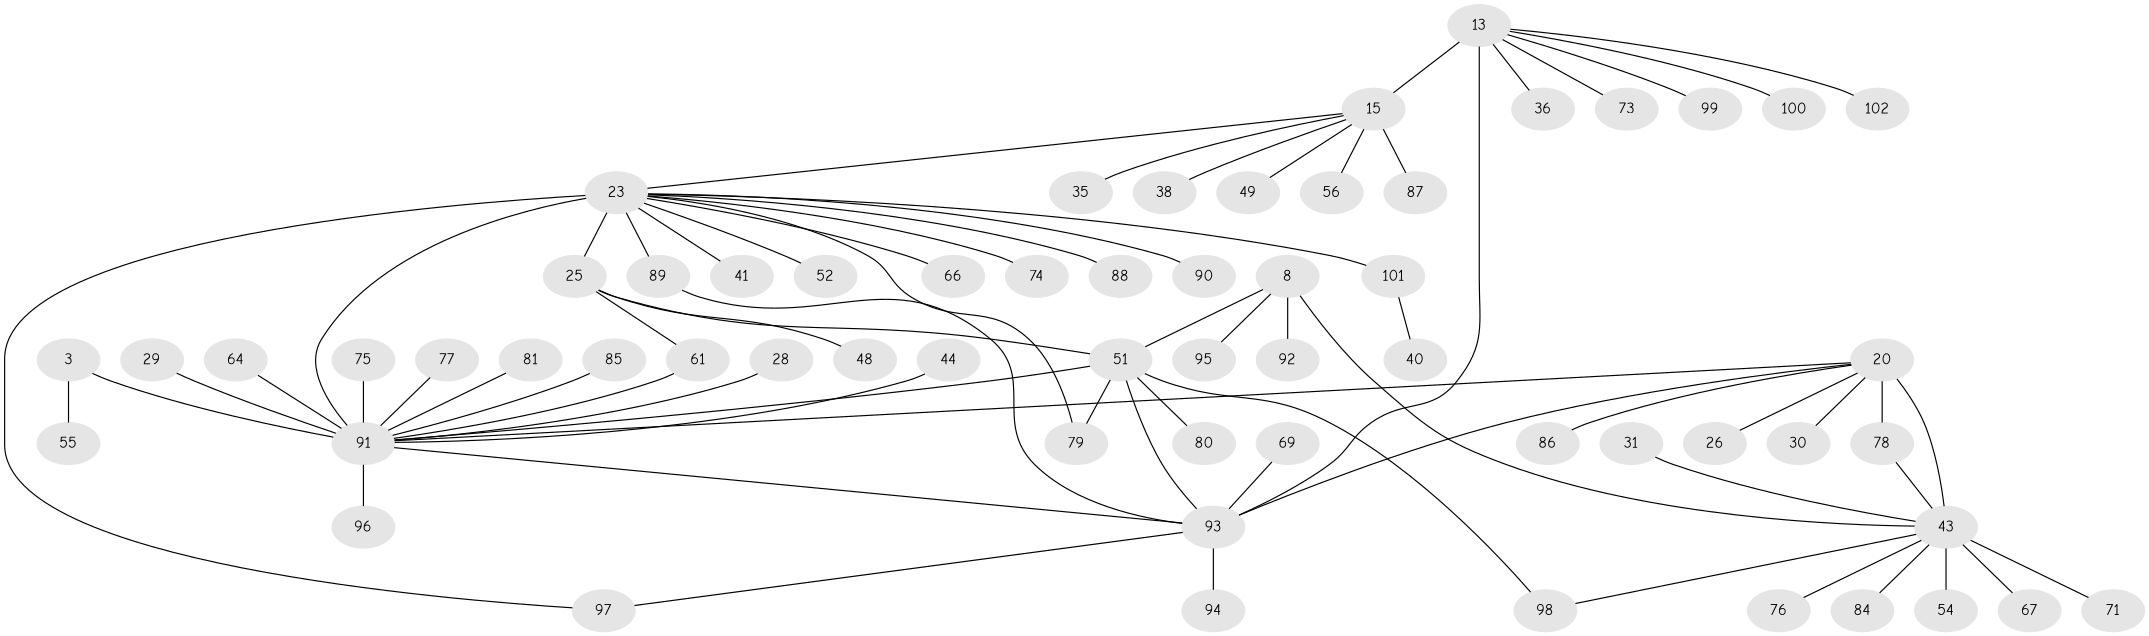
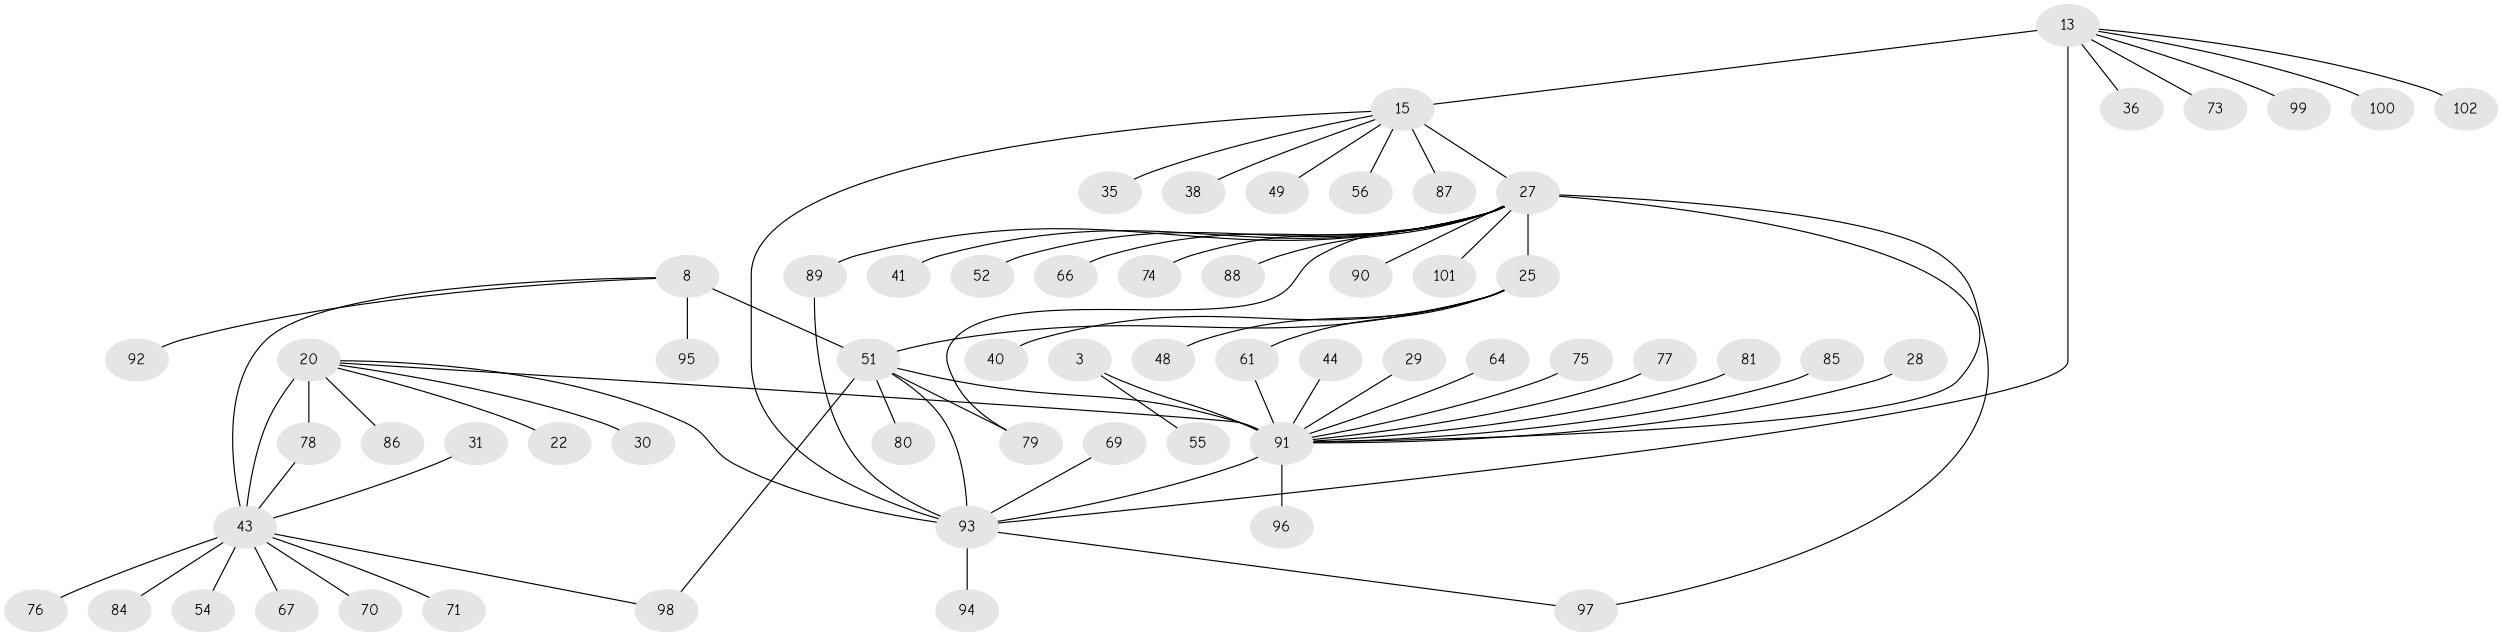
  graph {
    fontname="Comic Neue"
    node [color=gray90 fontname="Comic Neue" style=filled]
    edge [fontname="Comic Neue"]
    3 [super="+2"]
    55
    91 [super="+39+60+83"]
    93 [super="+68+11+32+62"]
    96
    8 [super="+6"]
    43 [super="+19+18"]
    51 [super="+9+10"]
    92
    95
    54
    67 [super="+45"]
+   70
    71
    76
    84
    98
    79 [super="+50"]
    80 [super="+65"]
    13 [super="+12"]
    15 [super="+14"]
    36
    73
    99
    100
    102
-   23 [super="+22"]
+   23 [super="+22" label=27]
    35
    38
    49
    56
    87 [super="+82"]
    97 [super="+47"]
    94
    25 [super="+24"]
    41
    52
    66
    74
    88
    89
    90 [super="+46"]
    101
    20 [super="+16"]
-   26
+   26 [label=22]
    30
    78 [super="+29"]
    86
    40
    48
    61
    28
    31
    44
    n55 [label=29]
    64
    69
    75
    77
    81 [super="+34"]
    85
    3 -- 55
    3 -- 91 [weight=6]
    91 -- 93
    91 -- 96
    93 -- 97
    93 -- 94
    8 -- 43
    8 -- 51 [weight=6]
    8 -- 92
    8 -- 95
    43 -- 54
    43 -- 67
+   43 -- 70
    43 -- 71
    43 -- 76
    43 -- 84
    43 -- 98
    51 -- 91 [weight=3]
    51 -- 93 [weight=2]
    51 -- 98
    51 -- 79
    51 -- 80
    13 -- 93 [weight=2]
    13 -- 15 [weight=4]
    13 -- 36
    13 -- 73
    13 -- 99
    13 -- 100
    13 -- 102
+   15 -- 93 [weight=2]
    15 -- 23
    15 -- 35
    15 -- 38
    15 -- 49
    15 -- 56
    15 -- 87
    23 -- 91 [weight=3]
    23 -- 79
    23 -- 97
    23 -- 25 [weight=6]
    23 -- 41
    23 -- 52
    23 -- 66
    23 -- 74
    23 -- 88
    23 -- 89
    23 -- 90
    23 -- 101
    25 -- 51
-   101 -- 40
+   25 -- 40
    25 -- 48
    25 -- 61
    89 -- 93
    20 -- 91
    20 -- 93 [weight=2]
    20 -- 43 [weight=6]
    20 -- 26
    20 -- 30
    20 -- 78
    20 -- 86
    78 -- 43
    61 -- 91
    28 -- 91
    31 -- 43
    44 -- 91
    n55 -- 91
    64 -- 91
    69 -- 93
    75 -- 91
    77 -- 91
    81 -- 91
    85 -- 91
  }
